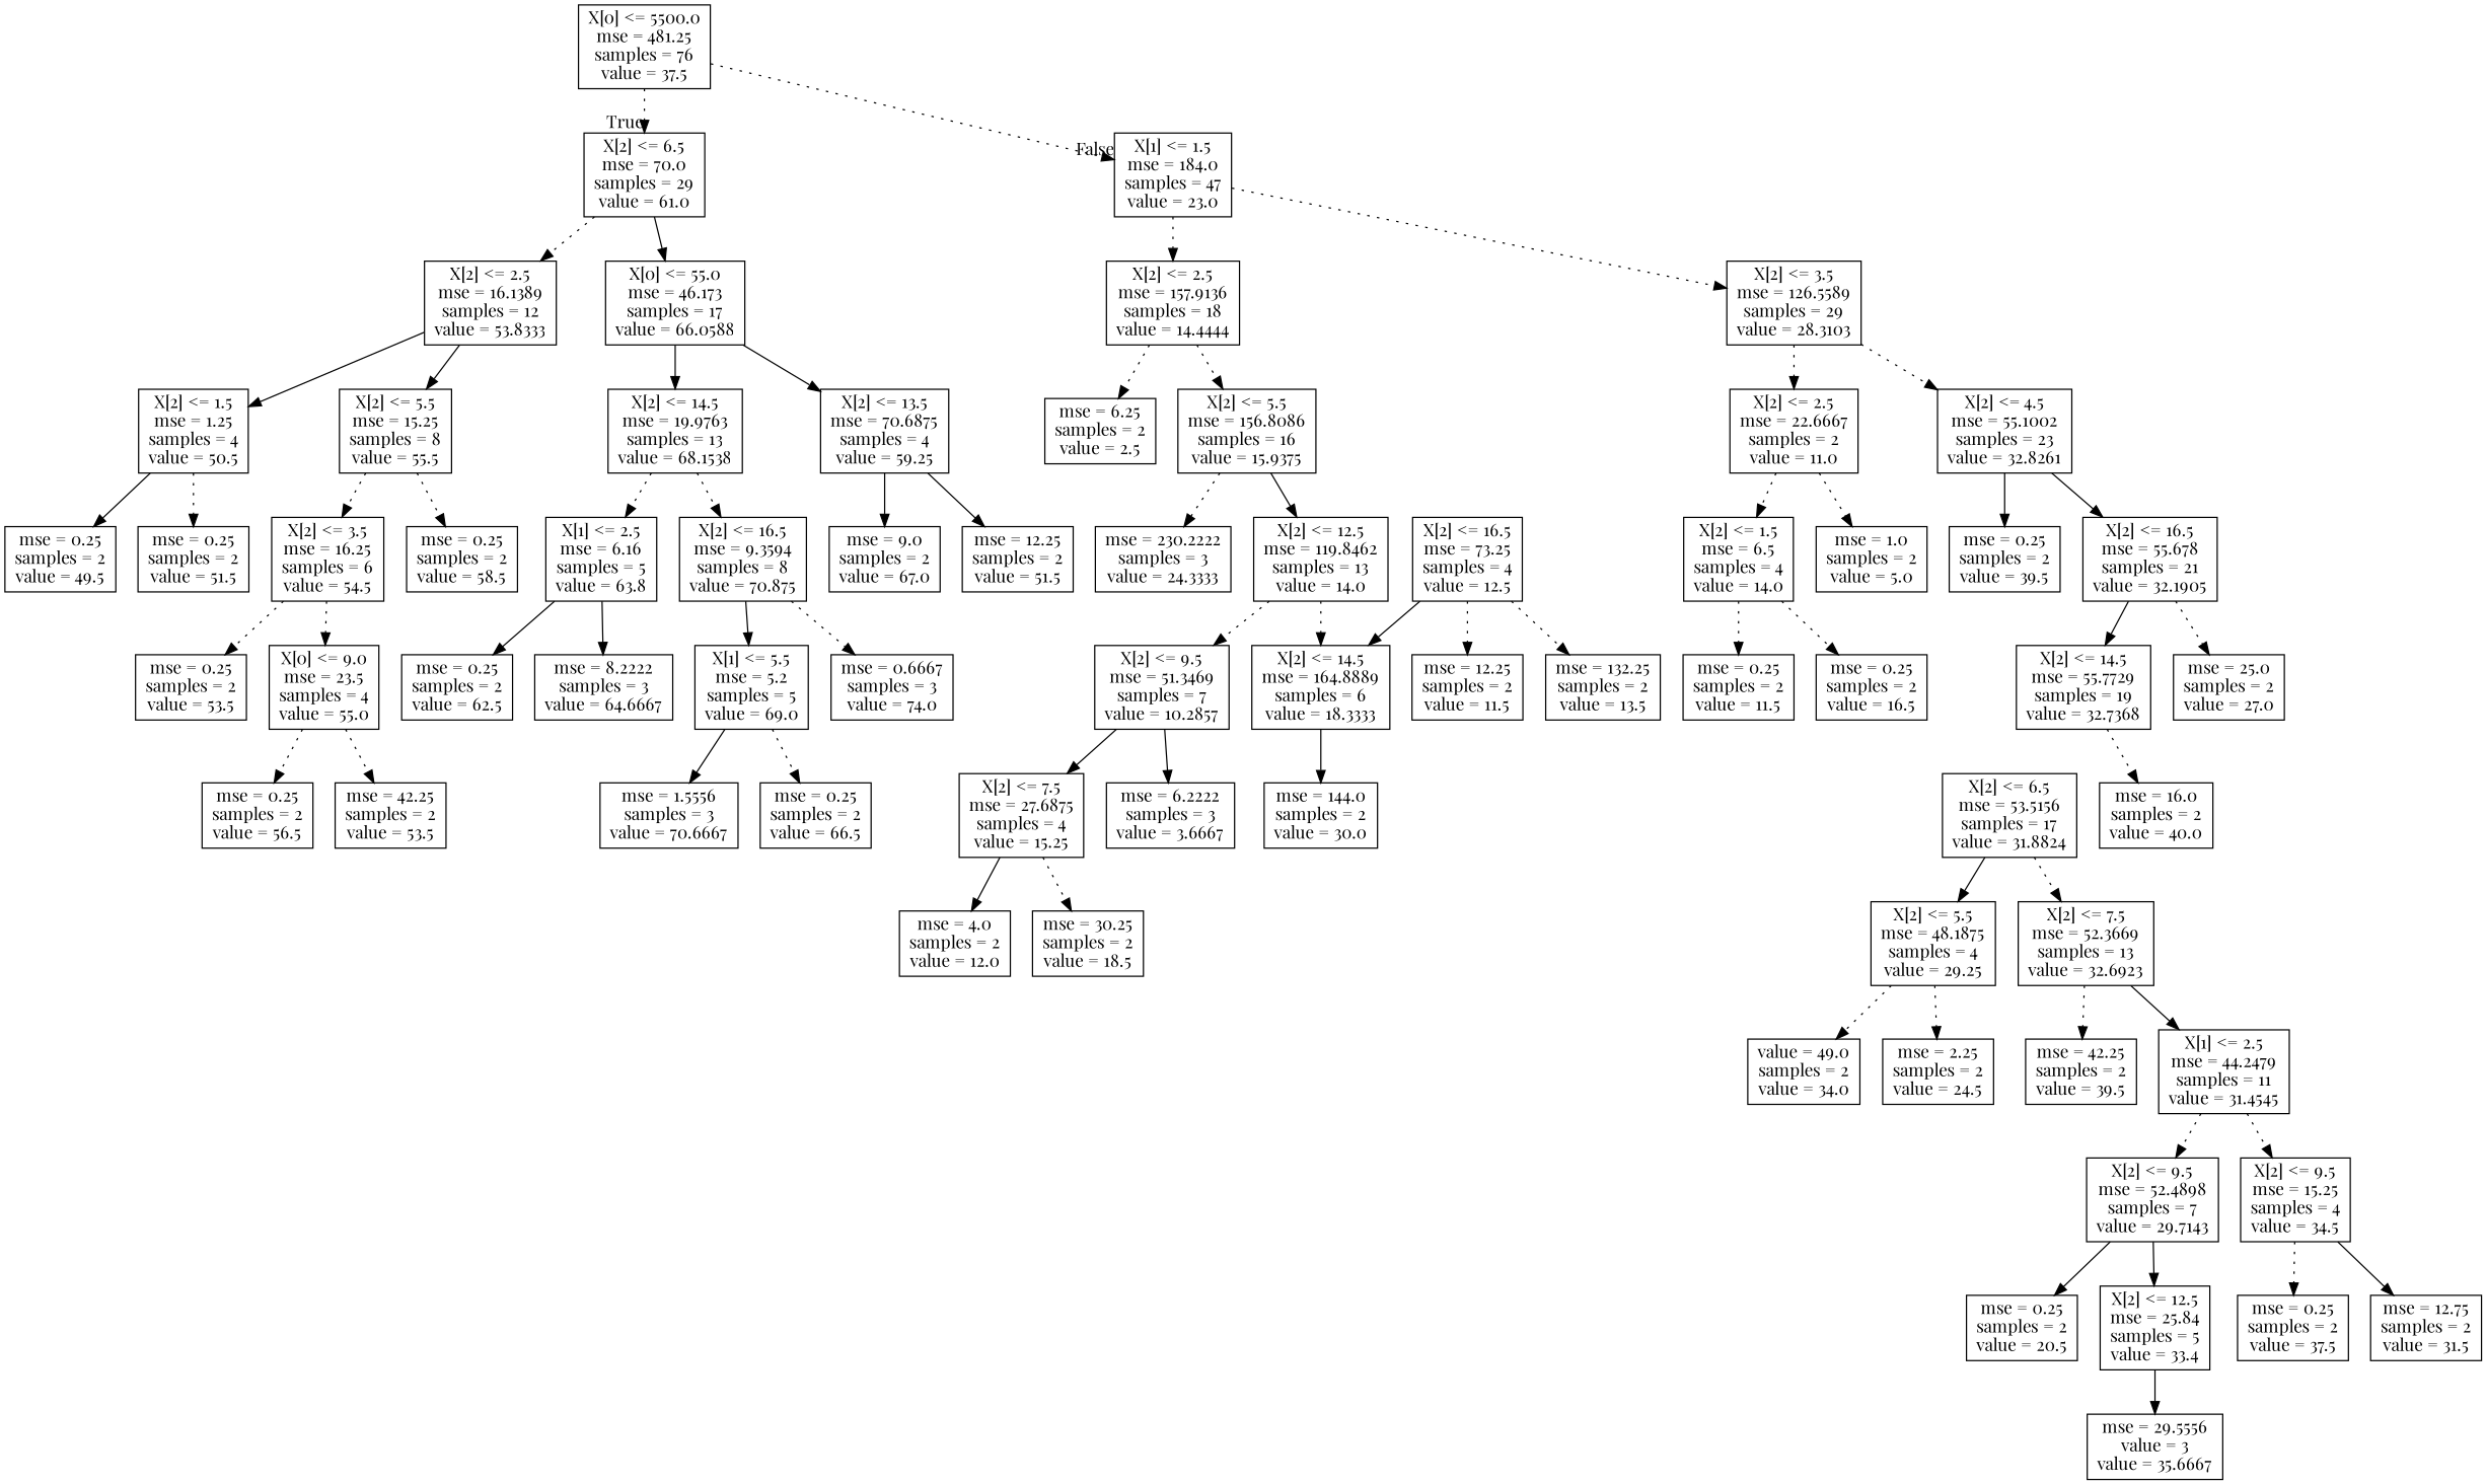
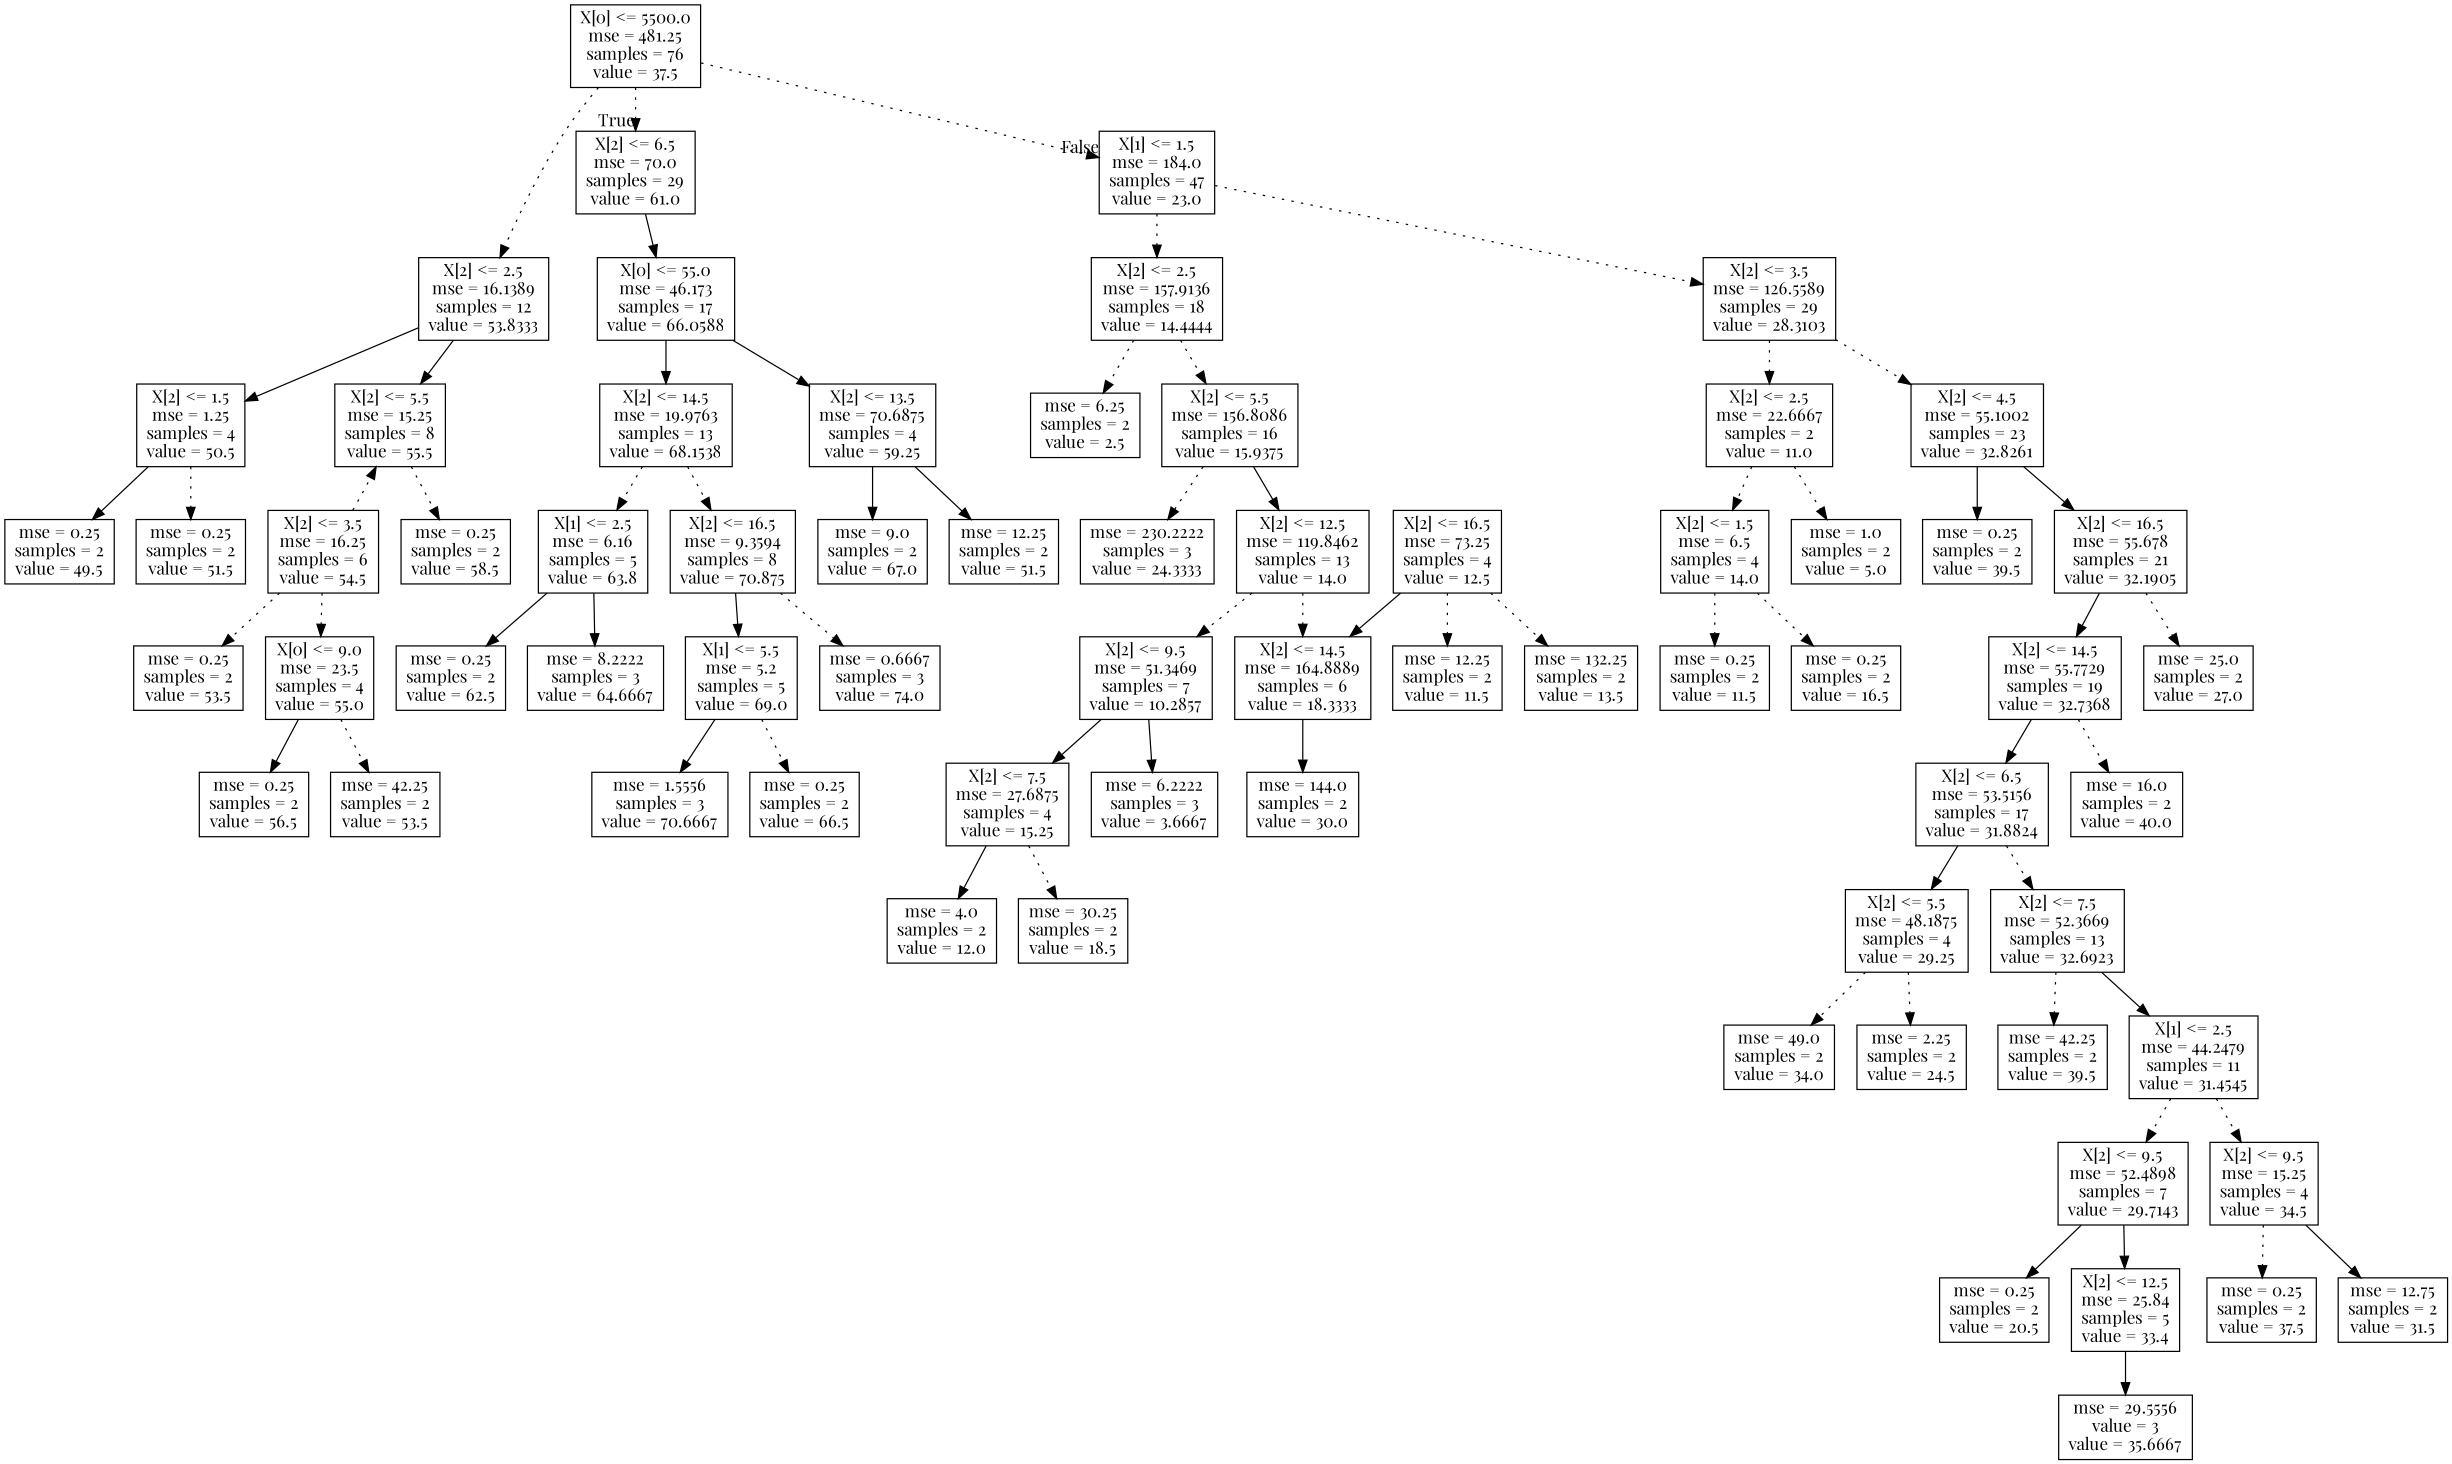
  digraph {
    fontname="Playfair Display"
    node [fontname="Playfair Display" shape=box]
    edge [fontname="Playfair Display" style=dotted]
    n1 [label="X[0] <= 5500.0\nmse = 481.25\nsamples = 76\nvalue = 37.5"]
    n2 [label="X[2] <= 6.5\nmse = 70.0\nsamples = 29\nvalue = 61.0"]
    n3 [label="X[1] <= 1.5\nmse = 184.0\nsamples = 47\nvalue = 23.0"]
    n4 [label="X[2] <= 2.5\nmse = 16.1389\nsamples = 12\nvalue = 53.8333"]
    n5 [label="X[0] <= 55.0\nmse = 46.173\nsamples = 17\nvalue = 66.0588"]
    n6 [label="X[2] <= 2.5\nmse = 157.9136\nsamples = 18\nvalue = 14.4444"]
    n7 [label="X[2] <= 3.5\nmse = 126.5589\nsamples = 29\nvalue = 28.3103"]
    n8 [label="X[2] <= 1.5\nmse = 1.25\nsamples = 4\nvalue = 50.5"]
    n9 [label="X[2] <= 5.5\nmse = 15.25\nsamples = 8\nvalue = 55.5"]
    n10 [label="X[2] <= 14.5\nmse = 19.9763\nsamples = 13\nvalue = 68.1538"]
    n11 [label="X[2] <= 13.5\nmse = 70.6875\nsamples = 4\nvalue = 59.25"]
    n12 [label="mse = 0.25\nsamples = 2\nvalue = 49.5"]
    n13 [label="mse = 0.25\nsamples = 2\nvalue = 51.5"]
    n14 [label="X[2] <= 3.5\nmse = 16.25\nsamples = 6\nvalue = 54.5"]
    n15 [label="mse = 0.25\nsamples = 2\nvalue = 58.5"]
    n16 [label="mse = 0.25\nsamples = 2\nvalue = 53.5"]
    n17 [label="X[0] <= 9.0\nmse = 23.5\nsamples = 4\nvalue = 55.0"]
    n18 [label="mse = 0.25\nsamples = 2\nvalue = 56.5"]
    n19 [label="mse = 42.25\nsamples = 2\nvalue = 53.5"]
    n20 [label="X[1] <= 2.5\nmse = 6.16\nsamples = 5\nvalue = 63.8"]
    n21 [label="X[2] <= 16.5\nmse = 9.3594\nsamples = 8\nvalue = 70.875"]
    n22 [label="mse = 9.0\nsamples = 2\nvalue = 67.0"]
    n23 [label="mse = 12.25\nsamples = 2\nvalue = 51.5"]
    n24 [label="mse = 0.25\nsamples = 2\nvalue = 62.5"]
    n25 [label="mse = 8.2222\nsamples = 3\nvalue = 64.6667"]
    n26 [label="X[1] <= 5.5\nmse = 5.2\nsamples = 5\nvalue = 69.0"]
    n27 [label="mse = 0.6667\nsamples = 3\nvalue = 74.0"]
    n28 [label="mse = 1.5556\nsamples = 3\nvalue = 70.6667"]
    n29 [label="mse = 0.25\nsamples = 2\nvalue = 66.5"]
    n30 [label="mse = 6.25\nsamples = 2\nvalue = 2.5"]
    n31 [label="X[2] <= 5.5\nmse = 156.8086\nsamples = 16\nvalue = 15.9375"]
    n32 [label="X[2] <= 2.5\nmse = 22.6667\nsamples = 2\nvalue = 11.0"]
    n33 [label="X[2] <= 4.5\nmse = 55.1002\nsamples = 23\nvalue = 32.8261"]
    n34 [label="mse = 230.2222\nsamples = 3\nvalue = 24.3333"]
    n35 [label="X[2] <= 12.5\nmse = 119.8462\nsamples = 13\nvalue = 14.0"]
    n36 [label="X[2] <= 9.5\nmse = 51.3469\nsamples = 7\nvalue = 10.2857"]
    n37 [label="X[2] <= 14.5\nmse = 164.8889\nsamples = 6\nvalue = 18.3333"]
    n38 [label="X[2] <= 7.5\nmse = 27.6875\nsamples = 4\nvalue = 15.25"]
    n39 [label="mse = 6.2222\nsamples = 3\nvalue = 3.6667"]
    n40 [label="mse = 144.0\nsamples = 2\nvalue = 30.0"]
    n41 [label="mse = 4.0\nsamples = 2\nvalue = 12.0"]
    n42 [label="mse = 30.25\nsamples = 2\nvalue = 18.5"]
    n43 [label="X[2] <= 16.5\nmse = 73.25\nsamples = 4\nvalue = 12.5"]
    n44 [label="mse = 12.25\nsamples = 2\nvalue = 11.5"]
    n45 [label="mse = 132.25\nsamples = 2\nvalue = 13.5"]
    n46 [label="X[2] <= 1.5\nmse = 6.5\nsamples = 4\nvalue = 14.0"]
    n47 [label="mse = 1.0\nsamples = 2\nvalue = 5.0"]
    n48 [label="mse = 0.25\nsamples = 2\nvalue = 39.5"]
    n49 [label="X[2] <= 16.5\nmse = 55.678\nsamples = 21\nvalue = 32.1905"]
    n50 [label="mse = 0.25\nsamples = 2\nvalue = 11.5"]
    n51 [label="mse = 0.25\nsamples = 2\nvalue = 16.5"]
    n52 [label="X[2] <= 14.5\nmse = 55.7729\nsamples = 19\nvalue = 32.7368"]
    n53 [label="mse = 25.0\nsamples = 2\nvalue = 27.0"]
    n54 [label="X[2] <= 6.5\nmse = 53.5156\nsamples = 17\nvalue = 31.8824"]
    n55 [label="mse = 16.0\nsamples = 2\nvalue = 40.0"]
    n56 [label="X[2] <= 5.5\nmse = 48.1875\nsamples = 4\nvalue = 29.25"]
    n57 [label="X[2] <= 7.5\nmse = 52.3669\nsamples = 13\nvalue = 32.6923"]
-   n58 [label="value = 49.0\nsamples = 2\nvalue = 34.0"]
+   n58 [label="mse = 49.0\nsamples = 2\nvalue = 34.0"]
    n59 [label="mse = 2.25\nsamples = 2\nvalue = 24.5"]
    n60 [label="mse = 42.25\nsamples = 2\nvalue = 39.5"]
    n61 [label="X[1] <= 2.5\nmse = 44.2479\nsamples = 11\nvalue = 31.4545"]
    n62 [label="X[2] <= 9.5\nmse = 52.4898\nsamples = 7\nvalue = 29.7143"]
    n63 [label="X[2] <= 9.5\nmse = 15.25\nsamples = 4\nvalue = 34.5"]
    n64 [label="mse = 0.25\nsamples = 2\nvalue = 20.5"]
    n65 [label="X[2] <= 12.5\nmse = 25.84\nsamples = 5\nvalue = 33.4"]
    n66 [label="mse = 0.25\nsamples = 2\nvalue = 37.5"]
    n67 [label="mse = 12.75\nsamples = 2\nvalue = 31.5"]
    n68 [label="mse = 29.5556\nvalue = 3\nvalue = 35.6667"]
    n1 -> n2 [headlabel=True labelangle=45 labeldistance=2.5]
    n1 -> n3 [headlabel=False labelangle=-45 labeldistance=2.5]
-   n2 -> n4
+   n1 -> n4
    n2 -> n5 [style=solid]
    n3 -> n6
    n3 -> n7
    n4 -> n8 [style=solid]
    n4 -> n9 [style=solid]
    n5 -> n10 [style=solid]
    n5 -> n11 [style=solid]
    n6 -> n30
    n6 -> n31
    n7 -> n32
    n7 -> n33
    n8 -> n12 [style=solid]
    n8 -> n13
-   n9 -> n14
+   n14 -> n9
    n9 -> n15
    n10 -> n20
    n10 -> n21
    n11 -> n22 [style=solid]
    n11 -> n23 [style=solid]
    n14 -> n16
    n14 -> n17
-   n17 -> n18
+   n17 -> n18 [style=solid]
    n17 -> n19
    n20 -> n24 [style=solid]
    n20 -> n25 [style=solid]
    n21 -> n26 [style=solid]
    n21 -> n27
    n26 -> n28 [style=solid]
    n26 -> n29
    n31 -> n34
    n31 -> n35 [style=solid]
    n32 -> n46
    n32 -> n47
    n33 -> n48 [style=solid]
    n33 -> n49 [style=solid]
    n35 -> n36
    n35 -> n37
    n36 -> n38 [style=solid]
    n36 -> n39 [style=solid]
    n37 -> n40 [style=solid]
    n38 -> n41 [style=solid]
    n38 -> n42
    n43 -> n37 [style=solid]
    n43 -> n44
    n43 -> n45
    n46 -> n50
    n46 -> n51
    n49 -> n52 [style=solid]
    n49 -> n53
+   n52 -> n54 [style=solid]
    n52 -> n55
    n54 -> n56 [style=solid]
    n54 -> n57
    n56 -> n58
    n56 -> n59
    n57 -> n60
    n57 -> n61 [style=solid]
    n61 -> n62
    n61 -> n63
    n62 -> n64 [style=solid]
    n62 -> n65 [style=solid]
    n63 -> n66
    n63 -> n67 [style=solid]
    n65 -> n68 [style=solid]
  }
